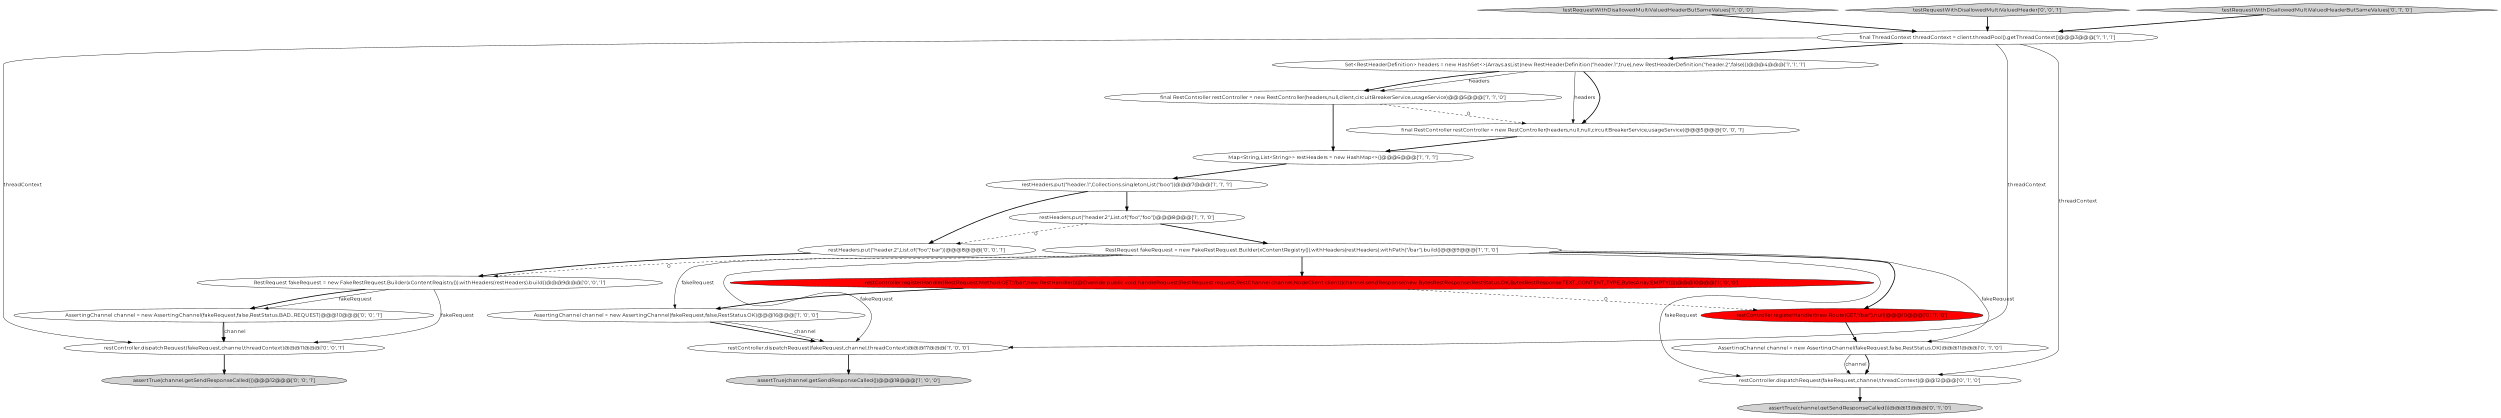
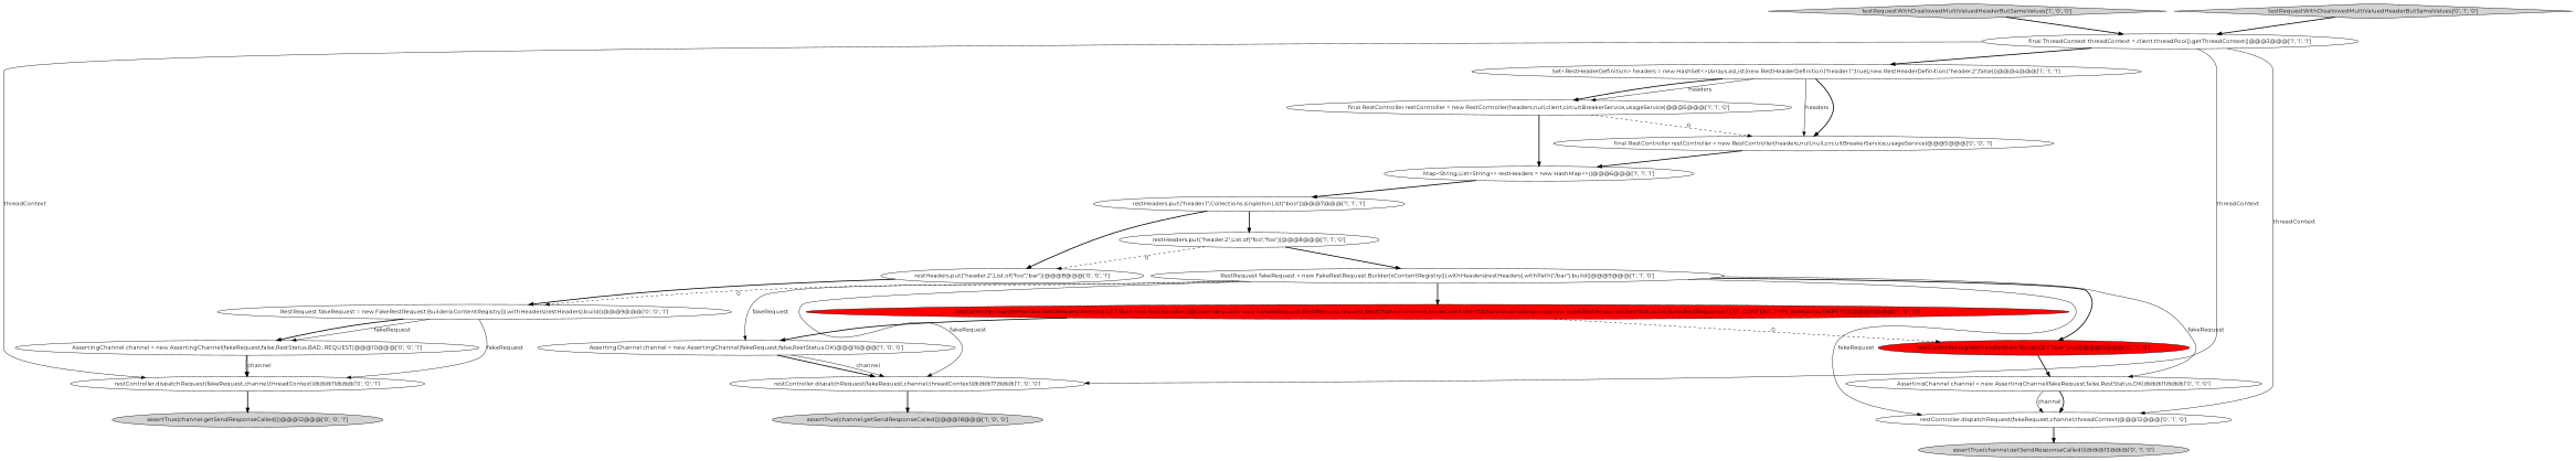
  digraph {
    fontname=Montserrat
    node [fillcolor=white shape=ellipse style=filled fontname=Montserrat]
    edge [style=bold fontname=Montserrat]
    n1 [label="restController.dispatchRequest(fakeRequest,channel,threadContext)@@@12@@@['0', '1', '0']"]
    n2 [fillcolor=lightgray label="assertTrue(channel.getSendResponseCalled())@@@13@@@['0', '1', '0']"]
    n3 [label="AssertingChannel channel = new AssertingChannel(fakeRequest,false,RestStatus.OK)@@@11@@@['0', '1', '0']"]
    n4 [label="RestRequest fakeRequest = new FakeRestRequest.Builder(xContentRegistry()).withHeaders(restHeaders).withPath(\"/bar\").build()@@@9@@@['1', '1', '0']"]
    n5 [label="RestRequest fakeRequest = new FakeRestRequest.Builder(xContentRegistry()).withHeaders(restHeaders).build()@@@9@@@['0', '0', '1']"]
    n6 [label="restController.dispatchRequest(fakeRequest,channel,threadContext)@@@17@@@['1', '0', '0']"]
    n7 [label="AssertingChannel channel = new AssertingChannel(fakeRequest,false,RestStatus.OK)@@@16@@@['1', '0', '0']"]
    n8 [fillcolor=red label="restController.registerHandler(RestRequest.Method.GET,\"/bar\",new RestHandler(){@Override public void handleRequest(RestRequest request,RestChannel channel,NodeClient client){channel.sendResponse(new BytesRestResponse(RestStatus.OK,BytesRestResponse.TEXT_CONTENT_TYPE,BytesArray.EMPTY))}})@@@10@@@['1', '0', '0']"]
    n9 [fillcolor=red label="restController.registerHandler(new Route(GET,\"/bar\"),null)@@@10@@@['0', '1', '0']"]
    n10 [label="final RestController restController = new RestController(headers,null,null,circuitBreakerService,usageService)@@@5@@@['0', '0', '1']"]
    n11 [label="Map<String,List<String>> restHeaders = new HashMap<>()@@@6@@@['1', '1', '1']"]
    n12 [fillcolor=lightgray label="testRequestWithDisallowedMultiValuedHeaderButSameValues['1', '0', '0']" shape=diamond]
    n13 [label="final ThreadContext threadContext = client.threadPool().getThreadContext()@@@3@@@['1', '1', '1']"]
    n14 [fillcolor=lightgray label="assertTrue(channel.getSendResponseCalled())@@@12@@@['0', '0', '1']"]
    n15 [label="restController.dispatchRequest(fakeRequest,channel,threadContext)@@@11@@@['0', '0', '1']"]
    n16 [label="AssertingChannel channel = new AssertingChannel(fakeRequest,false,RestStatus.BAD_REQUEST)@@@10@@@['0', '0', '1']"]
-   n17 [fillcolor=lightgray label="testRequestWithDisallowedMultiValuedHeader['0', '0', '1']" shape=diamond]
    n18 [label="restHeaders.put(\"header.1\",Collections.singletonList(\"boo\"))@@@7@@@['1', '1', '1']"]
    n19 [fillcolor=lightgray label="assertTrue(channel.getSendResponseCalled())@@@18@@@['1', '0', '0']"]
    n20 [label="restHeaders.put(\"header.2\",List.of(\"foo\",\"bar\"))@@@8@@@['0', '0', '1']"]
    n21 [label="Set<RestHeaderDefinition> headers = new HashSet<>(Arrays.asList(new RestHeaderDefinition(\"header.1\",true),new RestHeaderDefinition(\"header.2\",false)))@@@4@@@['1', '1', '1']"]
    n22 [label="final RestController restController = new RestController(headers,null,client,circuitBreakerService,usageService)@@@5@@@['1', '1', '0']"]
    n23 [fillcolor=lightgray label="testRequestWithDisallowedMultiValuedHeaderButSameValues['0', '1', '0']" shape=diamond]
    n24 [label="restHeaders.put(\"header.2\",List.of(\"foo\",\"foo\"))@@@8@@@['1', '1', '0']"]
    n1 -> n2
    n3 -> n1
    n3 -> n1 [label=channel style=solid]
    n4 -> n1 [label=fakeRequest style=solid]
    n4 -> n3 [label=fakeRequest style=solid]
    n4 -> n5 [label=0 style=dashed]
    n4 -> n6 [label=fakeRequest style=solid]
    n4 -> n7 [label=fakeRequest style=solid]
    n4 -> n8
    n4 -> n9
    n5 -> n15 [label=fakeRequest style=solid]
    n5 -> n16 [label=fakeRequest style=solid]
    n5 -> n16
    n6 -> n19
    n7 -> n6
    n7 -> n6 [label=channel style=solid]
    n8 -> n7
    n8 -> n9 [label=0 style=dashed]
    n9 -> n3
    n10 -> n11
    n11 -> n18
    n12 -> n13
    n13 -> n1 [label=threadContext style=solid]
    n13 -> n6 [label=threadContext style=solid]
    n13 -> n15 [label=threadContext style=solid]
    n13 -> n21
    n15 -> n14
    n16 -> n15 [label=channel style=solid]
    n16 -> n15
-   n17 -> n13
    n18 -> n20
    n18 -> n24
    n20 -> n5
    n21 -> n10
    n21 -> n10 [label=headers style=solid]
    n21 -> n22 [label=headers style=solid]
    n21 -> n22
    n22 -> n10 [label=0 style=dashed]
    n22 -> n11
    n23 -> n13
    n24 -> n4
    n24 -> n20 [label=0 style=dashed]
  }
